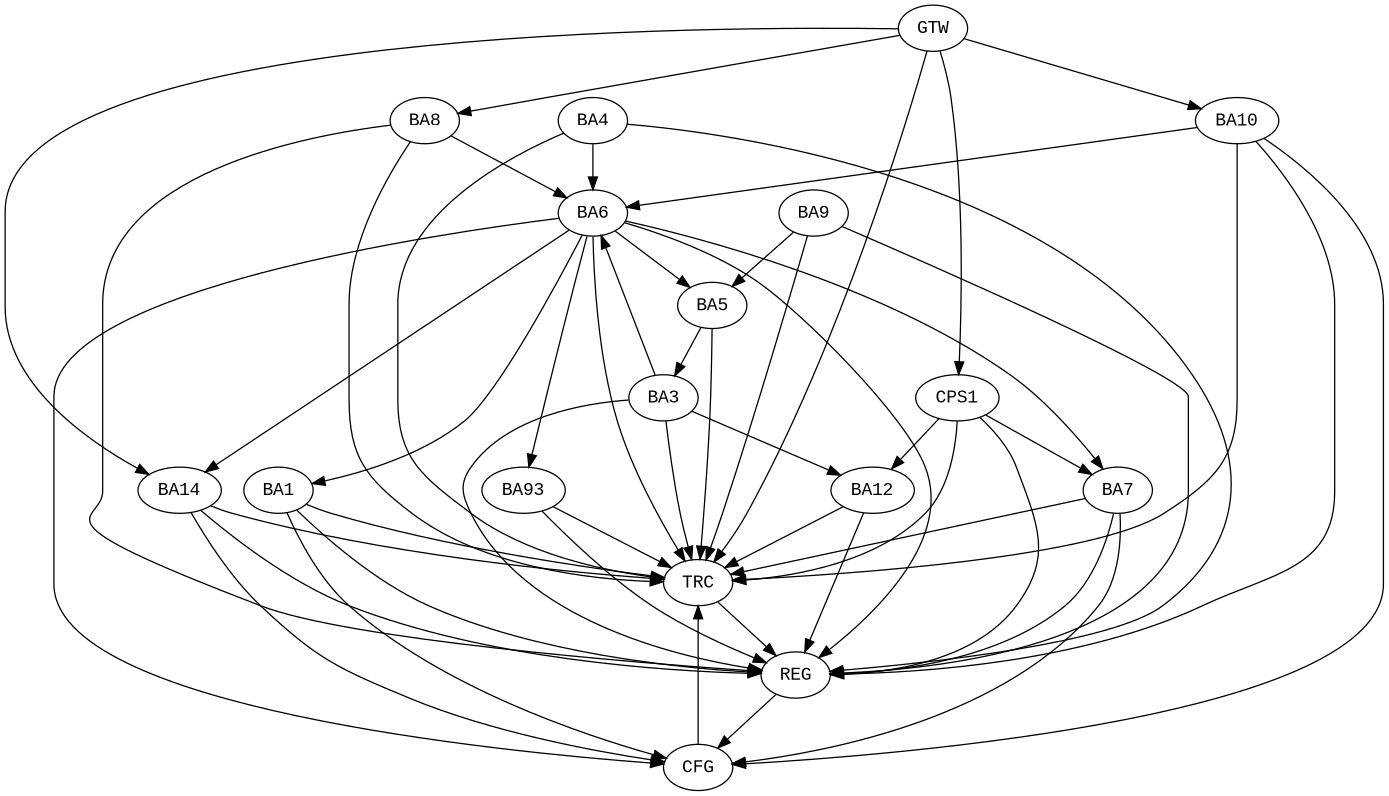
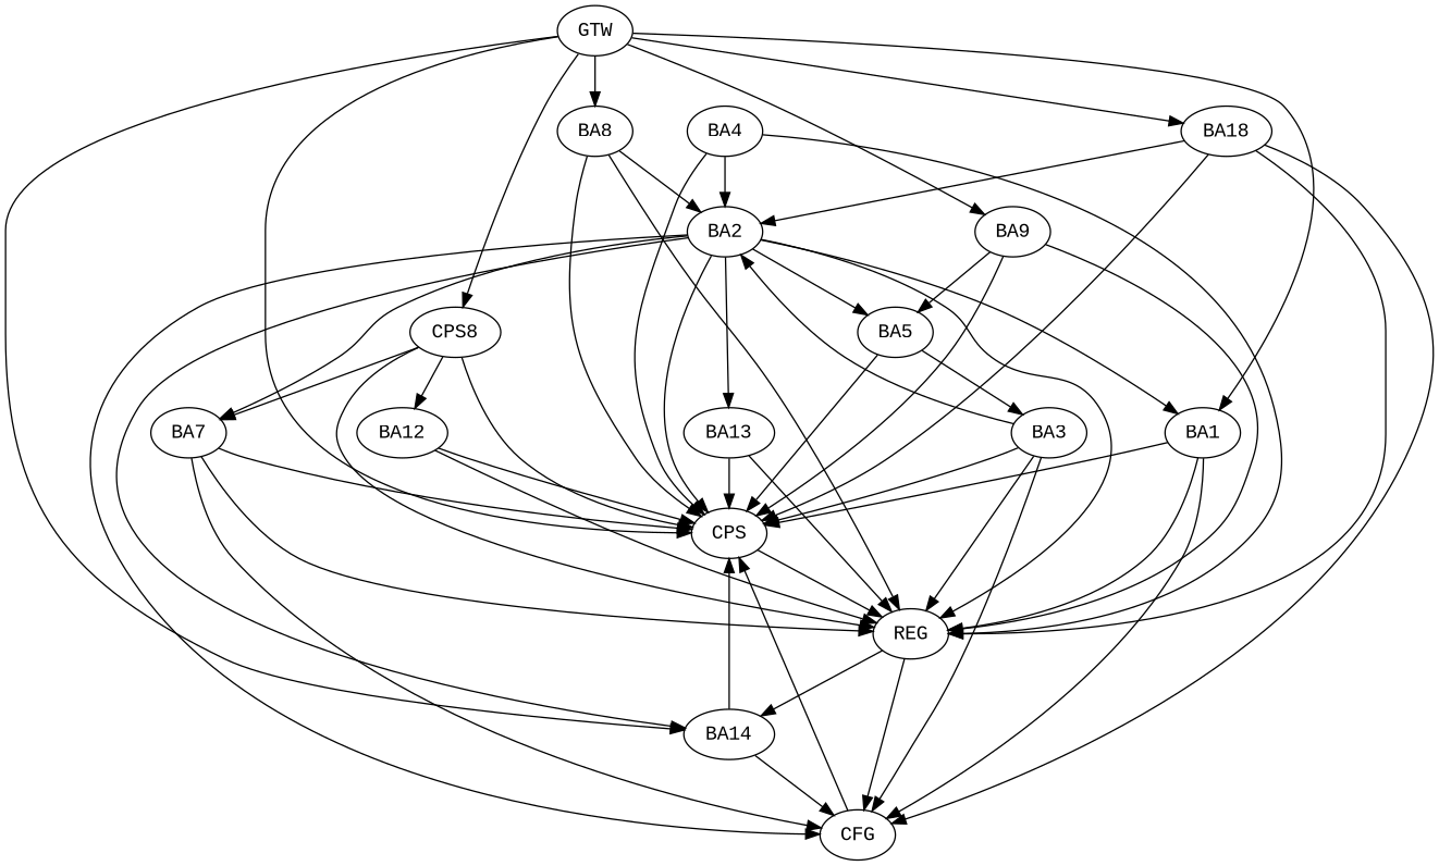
  strict digraph {
    fontname="Liberation Mono"
    node [fontname="Liberation Mono"]
    edge [fontname="Liberation Mono"]
-   n1 [label=BA6]
+   n1 [label=BA2]
    n2 [label=BA5]
    n3 [label=BA1]
    n4 [label=BA7]
-   n5 [label=BA93]
+   n5 [label=BA13]
    n6 [label=BA14]
    n7 [label=REG]
    n8 [label=CFG]
-   n9 [label=TRC]
+   n9 [label=CPS]
    n10 [label=BA3]
    n11 [label=BA4]
    n12 [label=BA8]
    n13 [label=BA9]
-   n14 [label=BA10]
+   n14 [label=BA18]
    n15 [label=BA12]
-   n16 [label=CPS1]
+   n16 [label=CPS8]
    n17 [label=GTW]
    n1 -> n2
    n1 -> n3
    n1 -> n4
    n1 -> n5
    n1 -> n6
    n1 -> n7
    n1 -> n8
    n1 -> n9
    n2 -> n9
    n2 -> n10
    n3 -> n7
    n3 -> n8
    n3 -> n9
    n4 -> n7
    n4 -> n8
    n4 -> n9
    n5 -> n7
    n5 -> n9
-   n6 -> n7
+   n7 -> n6
    n6 -> n8
    n6 -> n9
    n7 -> n8
    n8 -> n9
    n9 -> n7
    n10 -> n1
    n10 -> n7
-   n10 -> n15
+   n10 -> n8
    n10 -> n9
    n11 -> n1
    n11 -> n7
    n11 -> n9
    n12 -> n1
    n12 -> n7
    n12 -> n9
    n13 -> n2
    n13 -> n7
    n13 -> n9
    n14 -> n1
    n14 -> n7
    n14 -> n8
    n14 -> n9
    n15 -> n7
    n15 -> n9
    n16 -> n4
    n16 -> n7
    n16 -> n9
    n16 -> n15
+   n17 -> n3
    n17 -> n6
    n17 -> n9
    n17 -> n12
+   n17 -> n13
    n17 -> n14
    n17 -> n16
  }
